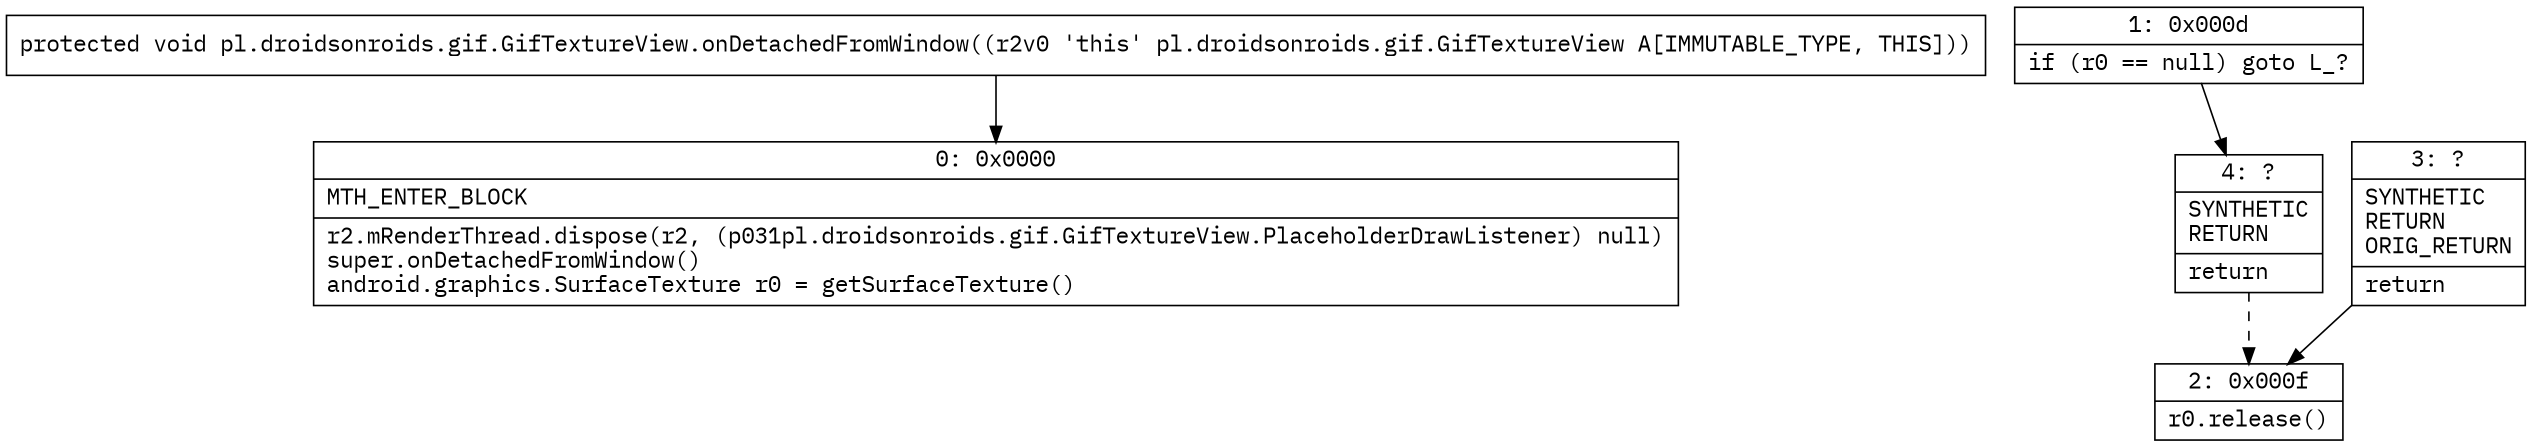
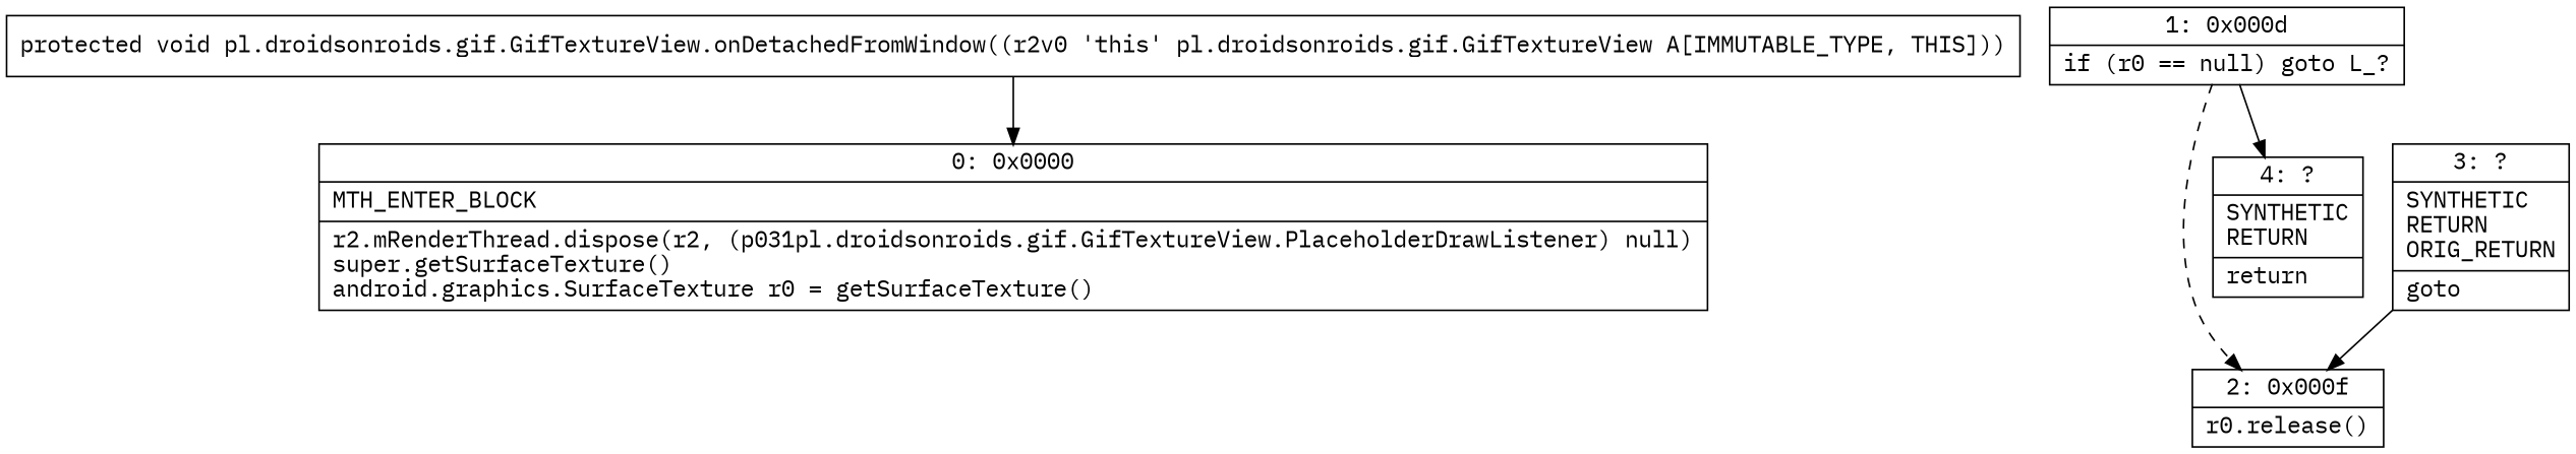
  digraph {
    fontname="IBM Plex Mono"
    node [fontname="IBM Plex Mono" shape=record]
    edge [fontname="IBM Plex Mono"]
-   n1 [label="{0\:\ 0x0000|MTH_ENTER_BLOCK\l|r2.mRenderThread.dispose(r2, (p031pl.droidsonroids.gif.GifTextureView.PlaceholderDrawListener) null)\lsuper.onDetachedFromWindow()\landroid.graphics.SurfaceTexture r0 = getSurfaceTexture()\l}"]
+   n1 [label="{0\:\ 0x0000|MTH_ENTER_BLOCK\l|r2.mRenderThread.dispose(r2, (p031pl.droidsonroids.gif.GifTextureView.PlaceholderDrawListener) null)\lsuper.getSurfaceTexture()\landroid.graphics.SurfaceTexture r0 = getSurfaceTexture()\l}"]
    n2 [label="{1\:\ 0x000d|if (r0 == null) goto L_?\l}"]
    n3 [label="{2\:\ 0x000f|r0.release()\l}"]
    n4 [label="{4\:\ ?|SYNTHETIC\lRETURN\l|return\l}"]
-   n5 [label="{3\:\ ?|SYNTHETIC\lRETURN\lORIG_RETURN\l|return\l}"]
+   n5 [label="{3\:\ ?|SYNTHETIC\lRETURN\lORIG_RETURN\l|goto\l}"]
    n6 [label="{protected void pl.droidsonroids.gif.GifTextureView.onDetachedFromWindow((r2v0 'this' pl.droidsonroids.gif.GifTextureView A[IMMUTABLE_TYPE, THIS])) }"]
-   n4 -> n3 [style=dashed]
+   n2 -> n3 [style=dashed]
    n2 -> n4
    n5 -> n3
    n6 -> n1
  }
